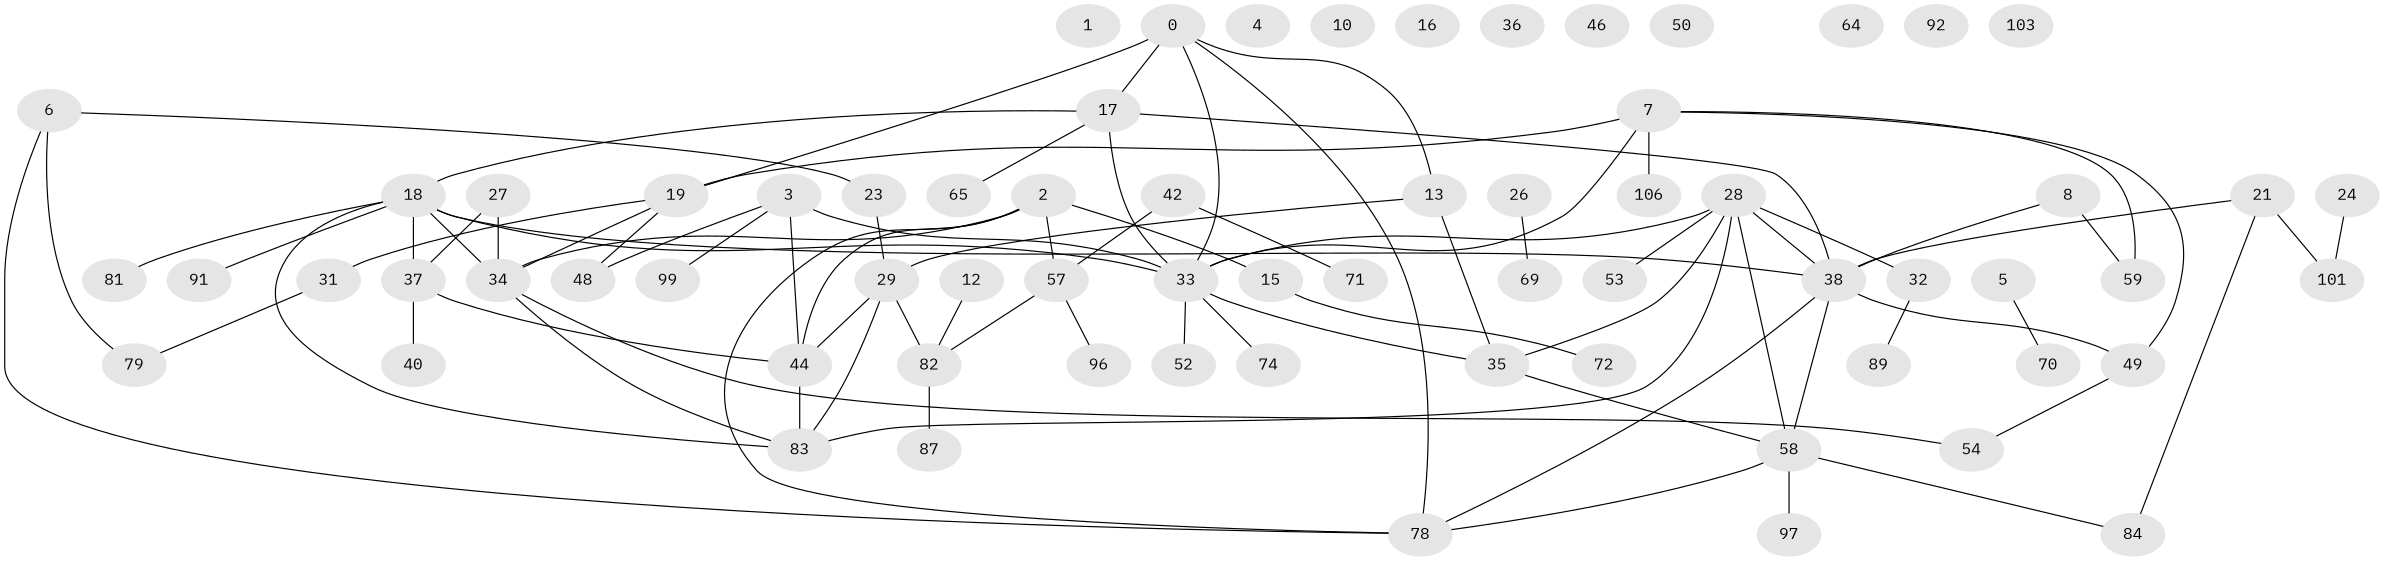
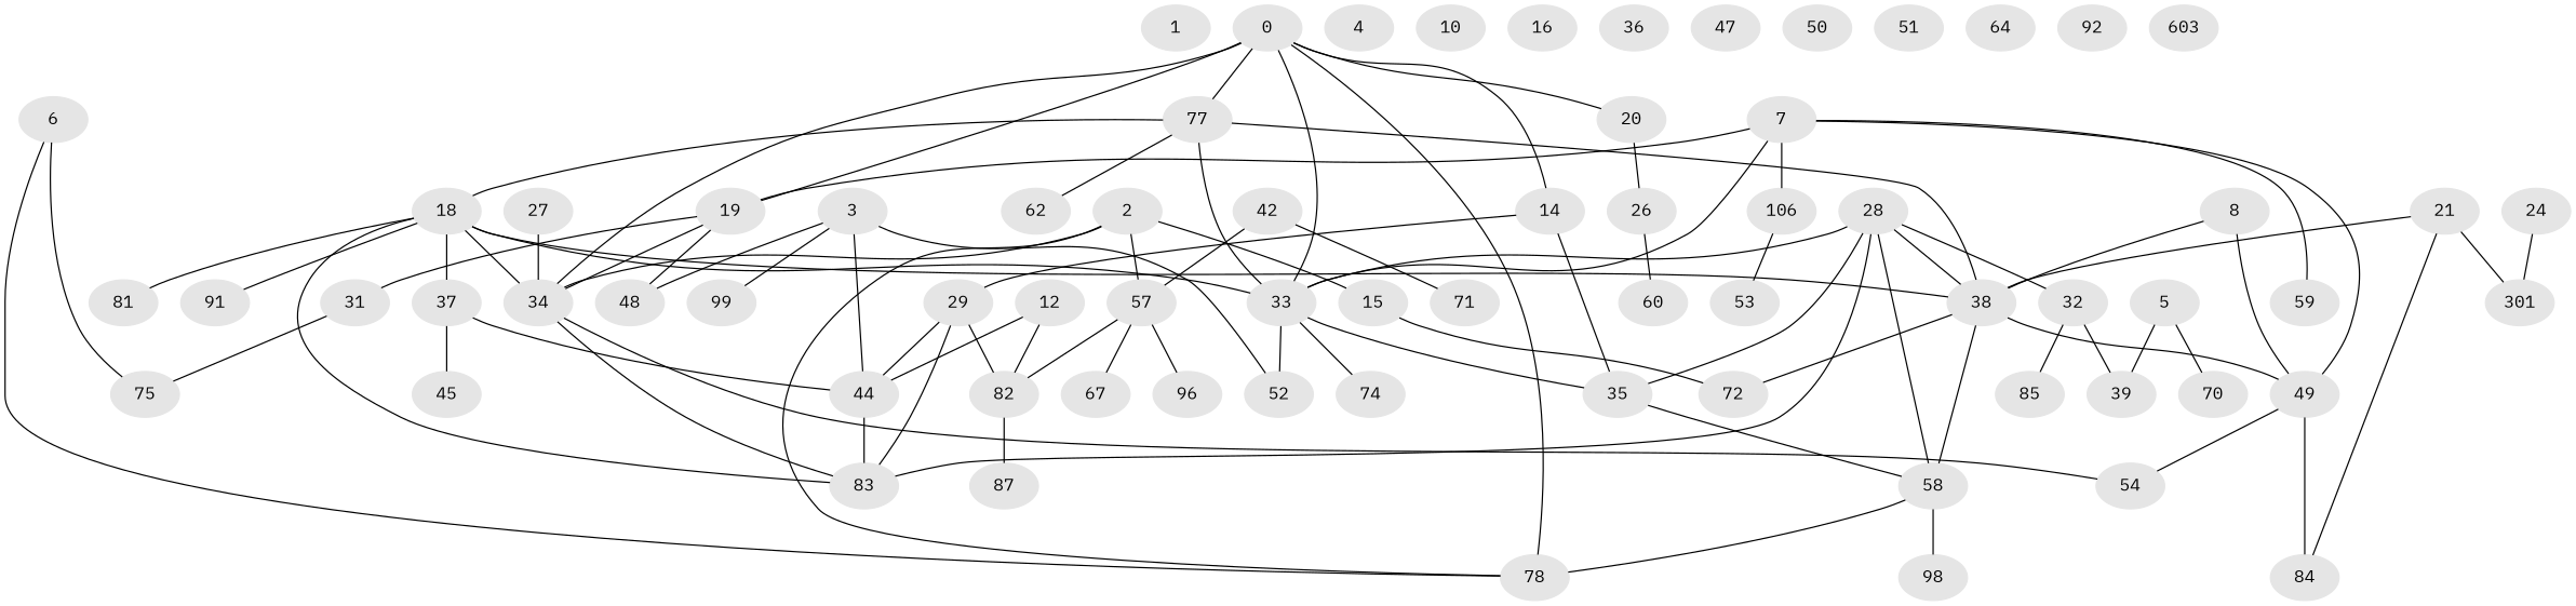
  graph {
    fontname="IBM Plex Mono"
    node [color=gray90 fontname="IBM Plex Mono" style=filled]
    edge [fontname="IBM Plex Mono"]
    1 [super="+93"]
    2 [super="+55"]
    15
    34 [super="+80"]
    44 [super="+66"]
    57 [super="+89"]
    78 [super="+105"]
    72
    83
    54
    82 [super="+104"]
+   67
    96
    3 [super="+13"]
    33 [super="+102"]
    48
    99
    35 [super="+43"]
    52
    74
    4
    5 [super="+47"]
+   39
    70 [super="+88"]
    6 [super="+11"]
-   23 [super="+90"]
-   75 [label=79]
+   75
    29 [super="+62"]
    7 [super="+40"]
    19 [super="+30"]
    49 [super="+79"]
    59
    106
    31 [super="+86"]
    84 [super="+94"]
    8 [super="+41"]
    38 [super="+73"]
    58 [super="+68"]
    n39 [label=0 super="+61"]
-   14 [super="+107" label=13]
-   17 [super="+22"]
+   14 [super="+107"]
+   17 [super="+22" label=77]
+   20
    18 [super="+108"]
-   65
+   65 [label=62]
    26 [super="+69"]
    10
    87
    12
    16
    37 [super="+63"]
    81
    91 [super="+95"]
-   45 [label=40]
-   60 [super="+77" label=69]
+   45
+   60 [super="+77"]
    21 [super="+25"]
-   101
+   101 [label=301]
    24
    27 [super="+56"]
    28 [super="+76"]
    32 [super="+97"]
    53
-   85 [label=89]
-   98 [super="+100" label=97]
+   85
+   98 [super="+100"]
    36
    42
    71
-   46
+   46 [label=47]
    50
+   51
    64
    92
-   103
+   103 [label=603]
    2 -- 15
    2 -- 34
-   2 -- 44
+   12 -- 44
    2 -- 57
    2 -- 78
    15 -- 72
    34 -- 83
    34 -- 54
    44 -- 83
    57 -- 82
+   57 -- 67
    57 -- 96
    82 -- 87
    3 -- 44
-   3 -- 33 [weight=2]
+   3 -- 52 [weight=2]
    3 -- 48
    3 -- 99
    33 -- 35
    33 -- 52
    33 -- 74
    35 -- 58
+   5 -- 39
    5 -- 70
    6 -- 78
-   6 -- 23
    6 -- 75
-   23 -- 29
    29 -- 44
    29 -- 83
    29 -- 82
    7 -- 33
    7 -- 19
    7 -- 49
    7 -- 59
    7 -- 106
    19 -- 34
    19 -- 48
    19 -- 31
    49 -- 54
-   58 -- 84
+   49 -- 84
    31 -- 75
-   8 -- 59
+   8 -- 49
    8 -- 38
-   38 -- 78
+   38 -- 72
    38 -- 49
    38 -- 58
    58 -- 78
    58 -- 98
+   n39 -- 34
    n39 -- 78
    n39 -- 33
    n39 -- 19 [weight=2]
    n39 -- 14
    n39 -- 17
+   n39 -- 20
    14 -- 35
    14 -- 29
    17 -- 33
    17 -- 38
    17 -- 18
    17 -- 65
+   20 -- 26
    18 -- 34
    18 -- 83
    18 -- 33
    18 -- 38
    18 -- 37
    18 -- 81
    18 -- 91
    26 -- 60
    12 -- 82
    37 -- 44
    37 -- 45
    21 -- 84
    21 -- 38
    21 -- 101
    24 -- 101
    27 -- 34
-   27 -- 37
    28 -- 83
    28 -- 33
    28 -- 35
    28 -- 38
    28 -- 58
    28 -- 32
-   28 -- 53
+   106 -- 53
+   32 -- 39
    32 -- 85
    42 -- 57
    42 -- 71
  }
